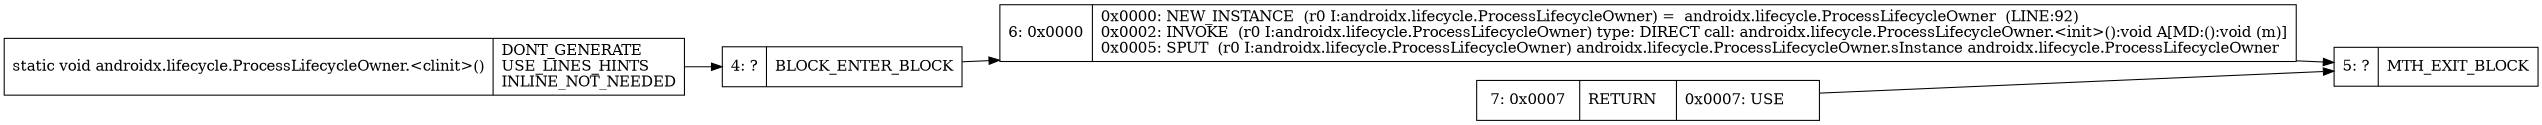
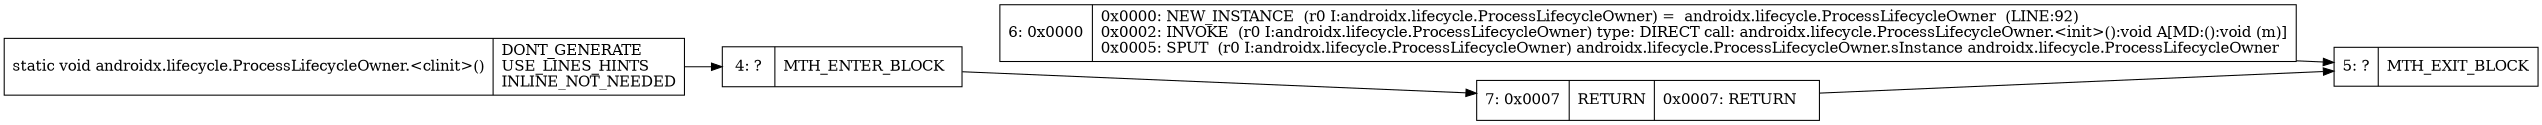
  digraph {
    rankdir=LR
    node [shape=record]
-   n1 [label="{4\:\ ?|BLOCK_ENTER_BLOCK\l}"]
+   n1 [label="{4\:\ ?|MTH_ENTER_BLOCK\l}"]
    n2 [label="{6\:\ 0x0000|0x0000: NEW_INSTANCE  (r0 I:androidx.lifecycle.ProcessLifecycleOwner) =  androidx.lifecycle.ProcessLifecycleOwner  (LINE:92)\l0x0002: INVOKE  (r0 I:androidx.lifecycle.ProcessLifecycleOwner) type: DIRECT call: androidx.lifecycle.ProcessLifecycleOwner.\<init\>():void A[MD:():void (m)]\l0x0005: SPUT  (r0 I:androidx.lifecycle.ProcessLifecycleOwner) androidx.lifecycle.ProcessLifecycleOwner.sInstance androidx.lifecycle.ProcessLifecycleOwner \l}"]
    n3 [label="{5\:\ ?|MTH_EXIT_BLOCK\l}"]
-   n4 [label="{7\:\ 0x0007|RETURN\l|0x0007: USE   \l}"]
+   n4 [label="{7\:\ 0x0007|RETURN\l|0x0007: RETURN   \l}"]
    n5 [label="{static void androidx.lifecycle.ProcessLifecycleOwner.\<clinit\>()  | DONT_GENERATE\lUSE_LINES_HINTS\lINLINE_NOT_NEEDED\l}"]
-   n1 -> n2
+   n1 -> n4
    n2 -> n3
    n4 -> n3
    n5 -> n1
  }
